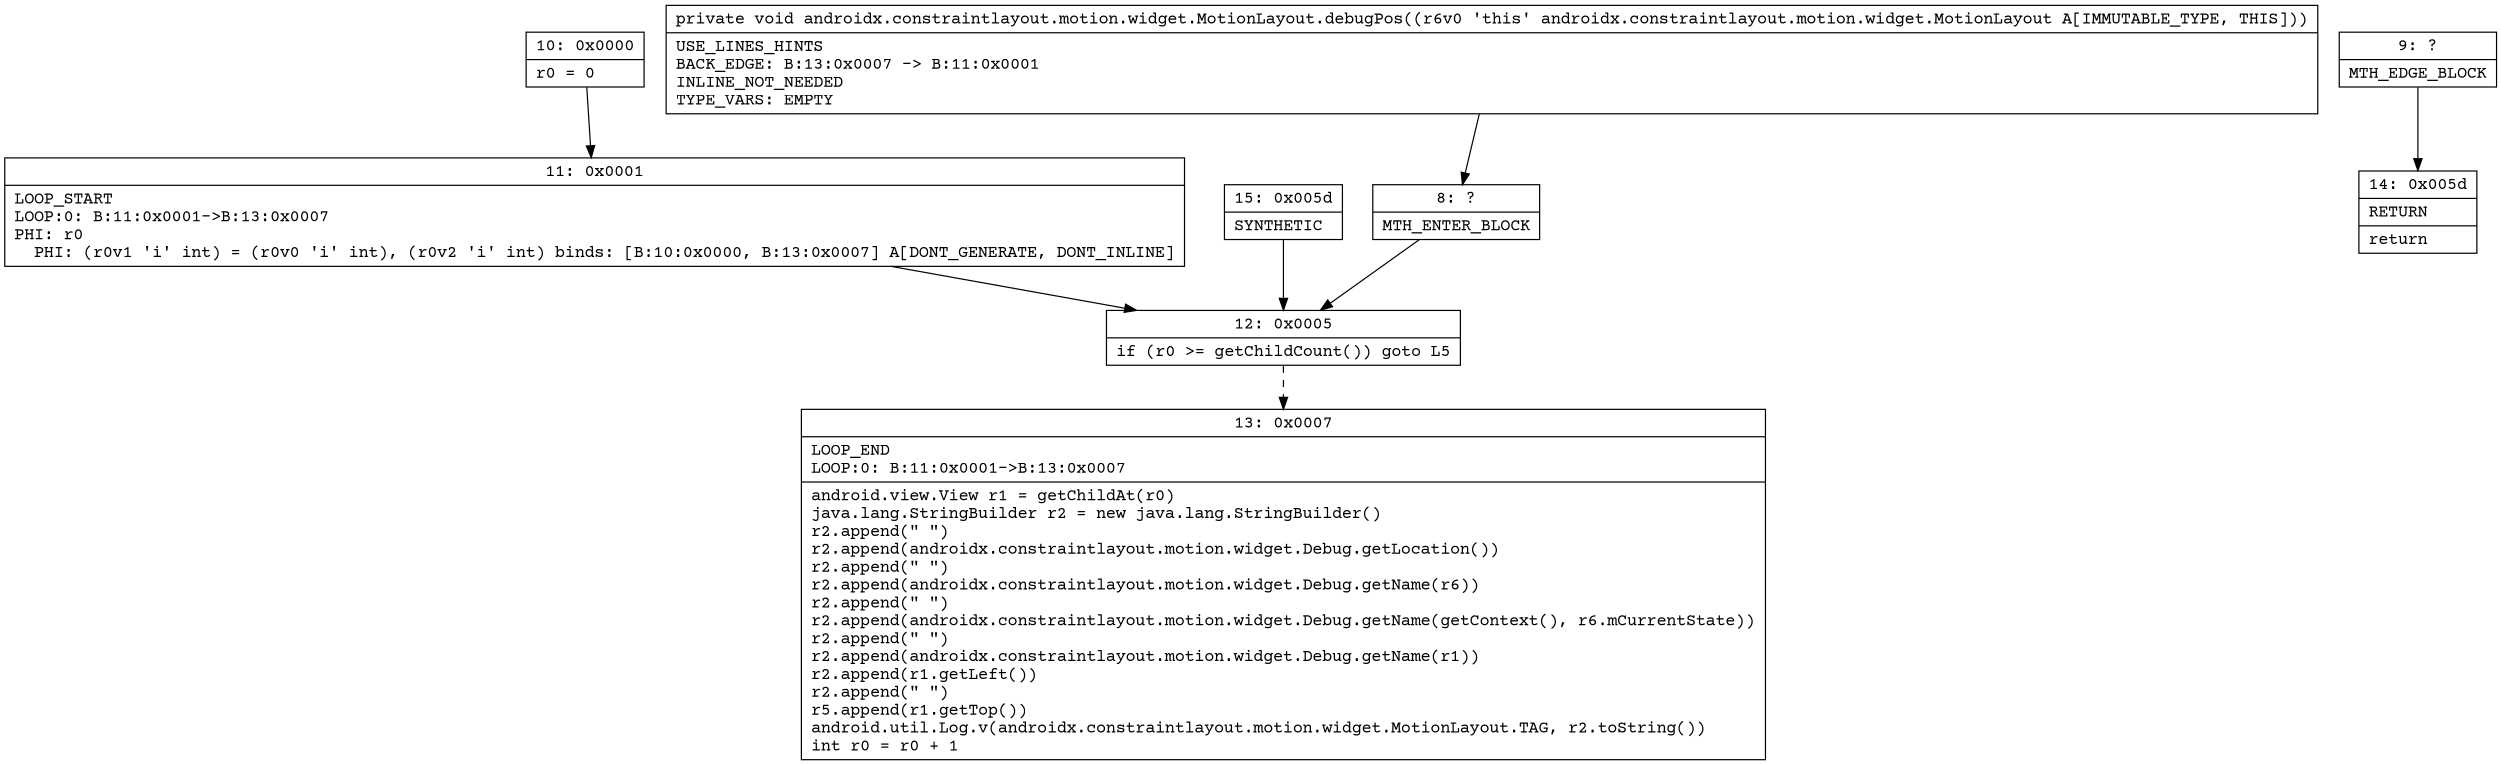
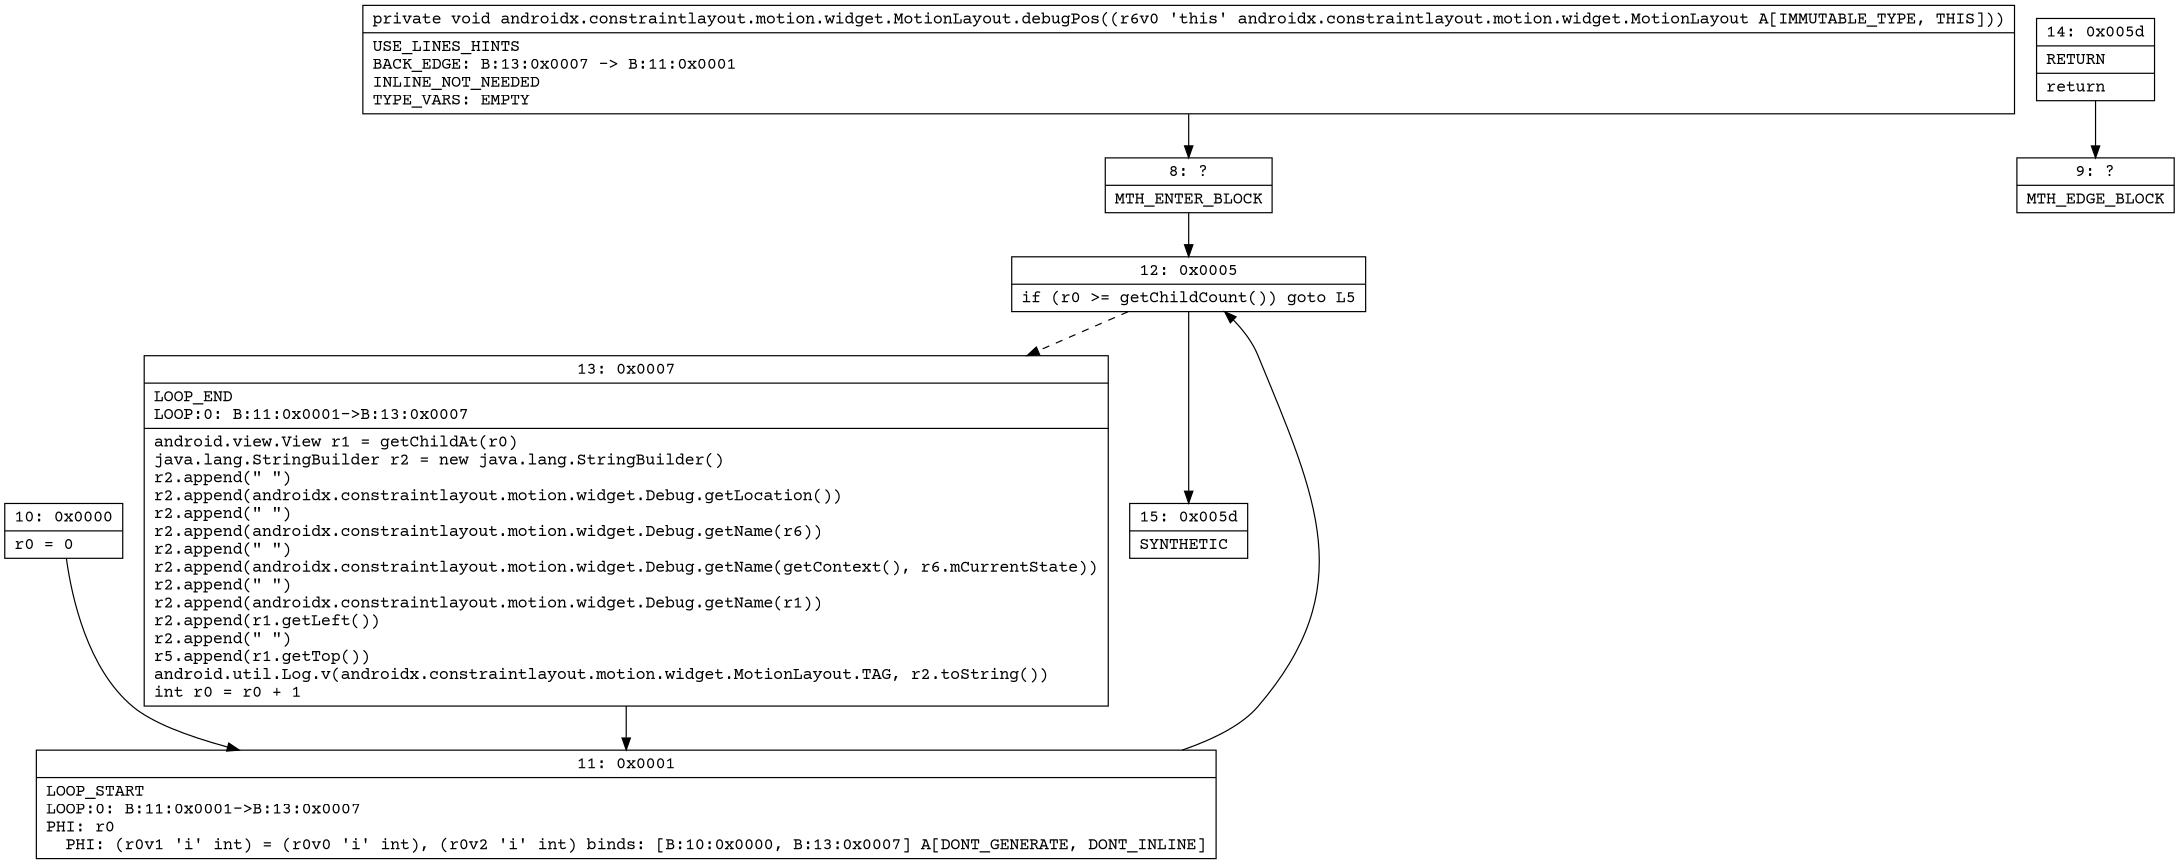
  digraph {
    fontname="Courier Prime"
    node [fontname="Courier Prime" shape=record]
    edge [fontname="Courier Prime"]
    n1 [label="{8\:\ ?|MTH_ENTER_BLOCK\l}"]
    n2 [label="{12\:\ 0x0005|if (r0 \>= getChildCount()) goto L5\l}"]
    n3 [label="{10\:\ 0x0000|r0 = 0\l}"]
    n4 [label="{11\:\ 0x0001|LOOP_START\lLOOP:0: B:11:0x0001\-\>B:13:0x0007\lPHI: r0 \l  PHI: (r0v1 'i' int) = (r0v0 'i' int), (r0v2 'i' int) binds: [B:10:0x0000, B:13:0x0007] A[DONT_GENERATE, DONT_INLINE]\l}"]
    n5 [label="{13\:\ 0x0007|LOOP_END\lLOOP:0: B:11:0x0001\-\>B:13:0x0007\l|android.view.View r1 = getChildAt(r0)\ljava.lang.StringBuilder r2 = new java.lang.StringBuilder()\lr2.append(\" \")\lr2.append(androidx.constraintlayout.motion.widget.Debug.getLocation())\lr2.append(\" \")\lr2.append(androidx.constraintlayout.motion.widget.Debug.getName(r6))\lr2.append(\" \")\lr2.append(androidx.constraintlayout.motion.widget.Debug.getName(getContext(), r6.mCurrentState))\lr2.append(\" \")\lr2.append(androidx.constraintlayout.motion.widget.Debug.getName(r1))\lr2.append(r1.getLeft())\lr2.append(\" \")\lr5.append(r1.getTop())\landroid.util.Log.v(androidx.constraintlayout.motion.widget.MotionLayout.TAG, r2.toString())\lint r0 = r0 + 1\l}"]
    n6 [label="{15\:\ 0x005d|SYNTHETIC\l}"]
    n7 [label="{14\:\ 0x005d|RETURN\l|return\l}"]
    n8 [label="{9\:\ ?|MTH_EDGE_BLOCK\l}"]
    n9 [label="{private void androidx.constraintlayout.motion.widget.MotionLayout.debugPos((r6v0 'this' androidx.constraintlayout.motion.widget.MotionLayout A[IMMUTABLE_TYPE, THIS]))  | USE_LINES_HINTS\lBACK_EDGE: B:13:0x0007 \-\> B:11:0x0001\lINLINE_NOT_NEEDED\lTYPE_VARS: EMPTY\l}"]
    n1 -> n2
    n2 -> n5 [style=dashed]
-   n6 -> n2
+   n2 -> n6
    n3 -> n4
    n4 -> n2
-   n8 -> n7
+   n5 -> n4
+   n7 -> n8
    n9 -> n1
  }
